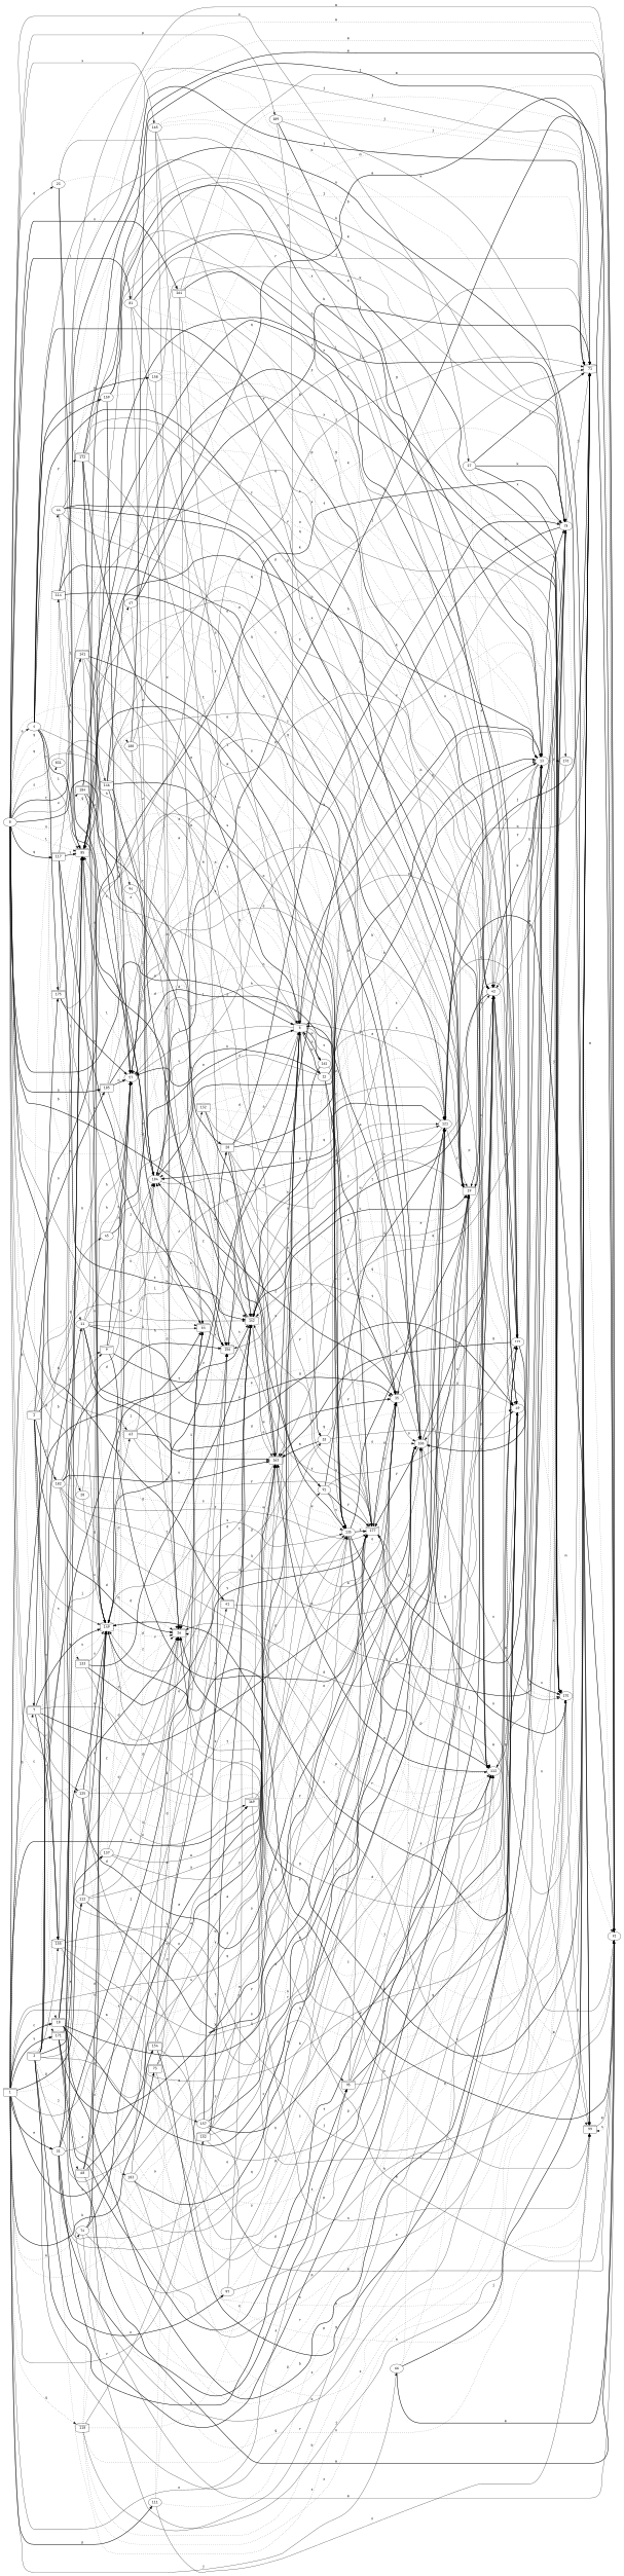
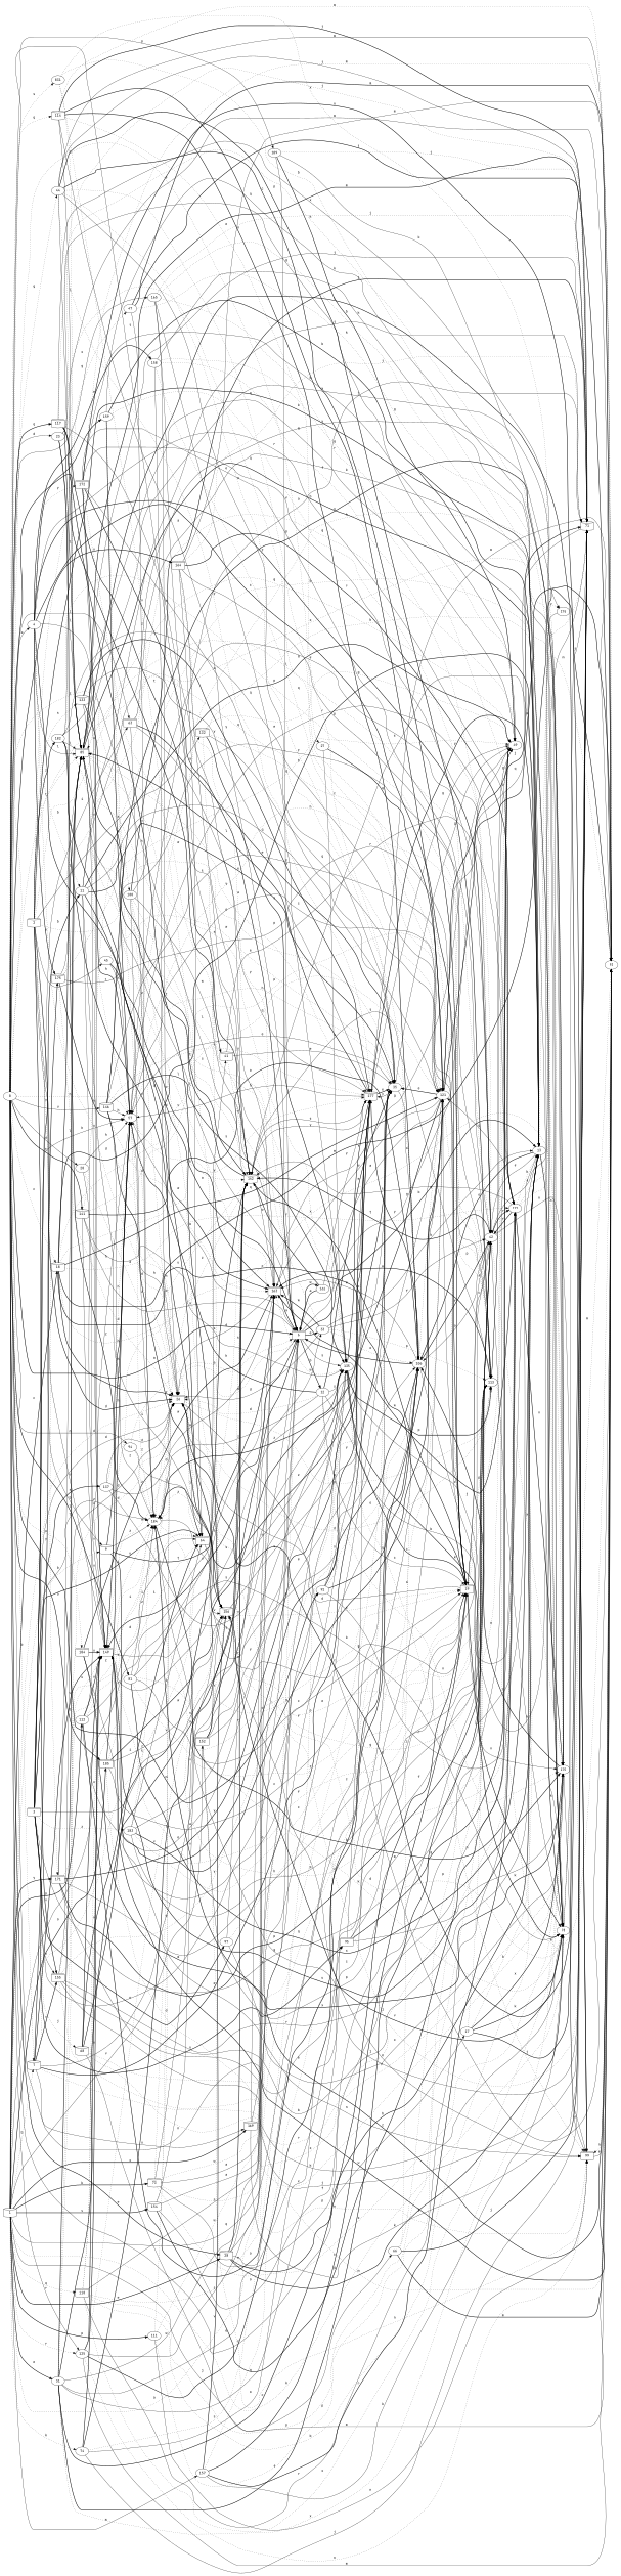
  strict digraph {
    fontname="JetBrains Mono"
    rankdir=LR
    node [fontname="JetBrains Mono" shape=ellipse]
    edge [fontname="JetBrains Mono" style=solid]
    0
    4
    6 [shape=cylinder]
    7 [shape=cylinder]
    17
    18 [shape=cylinder]
    20
    23
+   27
    28 [shape=cylinder]
    41 [shape=cylinder]
    44
    57
    63 [shape=cylinder]
    81
    85 [shape=cylinder]
    91
    94
    95 [shape=cylinder]
    104 [shape=cylinder]
    105 [shape=cylinder]
    109
    114 [shape=cylinder]
    117 [shape=cylinder]
    125
    n26 [label=831]
    141 [shape=cylinder]
    142 [shape=cylinder]
    146 [shape=cylinder]
    164 [shape=cylinder]
    165
    180
    26 [shape=cylinder]
    11
    64 [shape=cylinder]
    19 [shape=cylinder]
    42
    127
    158
    159
    172 [shape=cylinder]
    175 [shape=cylinder]
    49
    149 [shape=cylinder]
    135
    12
    13
    33
    161
    169 [shape=cylinder]
    155 [shape=cylinder]
    35
    170
    78
    71 [shape=cylinder]
    121
    177 [shape=cylinder]
    93
    113
    184
    106
    163 [shape=cylinder]
    156 [shape=cylinder]
    99 [shape=cylinder]
    1 [shape=cylinder]
    9 [shape=cylinder]
    31
    66
    73 [shape=cylinder]
    74
    111
    112
    118 [shape=cylinder]
    152 [shape=cylinder]
    154 [shape=cylinder]
    157
    171 [shape=cylinder]
    2 [shape=cylinder]
    45
    47
    132 [shape=cylinder]
    133 [shape=cylinder]
    182
    3 [shape=cylinder]
    68 [shape=cylinder]
    97
    n87 [label=137]
    183
    176
    0 -> 4 [label=a]
    0 -> 6 [label=a style=bold]
    0 -> 7 [label=b style=dotted]
    0 -> 17 [label=c]
    0 -> 18 [label=c style=dotted]
    0 -> 20 [label=d]
    0 -> 23 [label=d]
+   0 -> 27 [label=e style=dotted]
    0 -> 28 [label=e style=bold]
    0 -> 41 [label=f style=bold]
    0 -> 44 [label=g style=dotted]
    0 -> 57 [label=h style=dotted]
    0 -> 63 [label=i]
    0 -> 81 [label=l style=bold]
    0 -> 85 [label=l style=dotted]
    0 -> 91 [label=m style=bold]
    0 -> 94 [label=n]
    0 -> 95 [label=n]
    0 -> 104 [label=o style=dotted]
    0 -> 105 [label=o style=bold]
    0 -> 109 [label=p]
    0 -> 114 [label=q style=dotted]
    0 -> 117 [label=q style=bold]
    0 -> 125 [label=r]
    0 -> n26 [label=s style=dotted]
    0 -> 141 [label=t style=bold]
    0 -> 142 [label=t]
    0 -> 146 [label=u]
    0 -> 164 [label=x style=bold]
    0 -> 165 [label=x]
    0 -> 180 [label=z style=dotted]
    4 -> 85 [label=l]
    4 -> 142 [label=t]
    4 -> 26 [label=d style=dotted]
    4 -> 11 [label=b style=dotted]
    4 -> 64 [label=i style=bold]
    4 -> 19 [label=c style=bold]
    4 -> 42 [label=f style=bold]
    4 -> 127 [label=r]
    4 -> 158 [label=w style=bold]
    4 -> 159 [label=w style=bold]
    4 -> 172 [label=y style=dotted]
    4 -> 175 [label=y style=bold]
    6 -> 57 [label=h]
    6 -> 85 [label=l]
    6 -> 26 [label=d style=dotted]
    6 -> 49 [label=g]
    6 -> 149 [label=u style=bold]
    6 -> 135 [label=s]
    6 -> 12 [label=b style=bold]
    6 -> 13 [label=b style=bold]
    6 -> 33 [label=e style=bold]
    6 -> 161 [label=w style=bold]
    7 -> 142 [label=t style=dotted]
    7 -> 175 [label=y style=bold]
    7 -> 149 [label=u style=bold]
    7 -> 33 [label=e]
    7 -> 169 [label=x]
    7 -> 155 [label=v style=bold]
    7 -> 35 [label=e style=bold]
    7 -> 170 [label=x style=dotted]
    17 -> 42 [label=f style=dotted]
    17 -> 13 [label=b style=dotted]
    17 -> 170 [label=x style=bold]
    17 -> 78 [label=k style=bold]
    17 -> 71 [label=j style=bold]
    18 -> 85 [label=l style=bold]
    18 -> 26 [label=d style=bold]
    18 -> 19 [label=c style=bold]
    18 -> 127 [label=r style=dotted]
    18 -> 13 [label=b style=bold]
    18 -> 170 [label=x style=dotted]
    18 -> 121 [label=q style=bold]
    18 -> 177 [label=y style=dotted]
    18 -> 93 [label=m style=bold]
    18 -> 113 [label=p style=dotted]
    20 -> 57 [label=h]
    20 -> 26 [label=d style=dotted]
    20 -> 149 [label=u]
    23 -> 85 [label=l]
    23 -> 49 [label=g]
    23 -> 78 [label=k style=dotted]
    23 -> 121 [label=q style=dotted]
    23 -> 184 [label=z style=bold]
+   27 -> 135 [label=s]
+   27 -> 121 [label=q style=bold]
    28 -> 6 [label=a]
    28 -> 142 [label=t style=bold]
    28 -> 19 [label=c]
    28 -> 13 [label=b style=bold]
    28 -> 78 [label=k style=bold]
    28 -> 177 [label=y]
    41 -> 142 [label=t style=dotted]
    41 -> 127 [label=r]
    41 -> 35 [label=e]
    44 -> 85 [label=l]
    44 -> 19 [label=c style=bold]
    44 -> 35 [label=e]
    44 -> 71 [label=j]
    44 -> 121 [label=q style=dotted]
    44 -> 177 [label=y style=dotted]
    44 -> 93 [label=m]
    44 -> 113 [label=p style=bold]
    44 -> 106 [label=o style=dotted]
    57 -> 85 [label=l style=dotted]
    57 -> 142 [label=t style=dotted]
    57 -> 19 [label=c]
    57 -> 127 [label=r]
    57 -> 35 [label=e]
    57 -> 71 [label=j]
    57 -> 184 [label=z style=dotted]
    63 -> 49 [label=g style=dotted]
    63 -> 35 [label=e style=bold]
    63 -> 78 [label=k]
    63 -> 177 [label=y]
    63 -> 184 [label=z]
    81 -> 6 [label=a]
    81 -> 19 [label=c]
    81 -> 42 [label=f style=dotted]
    81 -> 170 [label=x style=bold]
    81 -> 78 [label=k]
    81 -> 113 [label=p style=dotted]
    81 -> 184 [label=z]
    85 -> 149 [label=u]
    85 -> 135 [label=s style=dotted]
    85 -> 13 [label=b style=bold]
    85 -> 170 [label=x]
    85 -> 71 [label=j]
    85 -> 177 [label=y style=dotted]
    85 -> 93 [label=m style=bold]
    91 -> 127 [label=r]
    91 -> 135 [label=s]
    91 -> 121 [label=q style=bold]
    91 -> 177 [label=y style=bold]
    91 -> 106 [label=o style=dotted]
    94 -> 6 [label=a style=dotted]
    94 -> 64 [label=i]
    94 -> 184 [label=z style=dotted]
    95 -> 19 [label=c]
    95 -> 42 [label=f]
    95 -> 49 [label=g style=bold]
    95 -> 170 [label=x]
    95 -> 177 [label=y]
    104 -> 19 [label=c]
    104 -> 149 [label=u style=bold]
    104 -> 170 [label=x style=bold]
    104 -> 163 [label=w style=bold]
    105 -> 57 [label=h style=bold]
    105 -> 64 [label=i style=dotted]
    105 -> 135 [label=s style=bold]
    105 -> 93 [label=m style=dotted]
    105 -> 106 [label=o]
    105 -> 156 [label=v]
    109 -> 6 [label=a]
    109 -> 49 [label=g style=bold]
    109 -> 78 [label=k]
    109 -> 71 [label=j style=dotted]
    114 -> 6 [label=a]
    114 -> 85 [label=l]
    114 -> 35 [label=e style=dotted]
    114 -> 71 [label=j style=bold]
    114 -> 121 [label=q style=bold]
    114 -> 93 [label=m style=dotted]
    114 -> 106 [label=o style=bold]
    117 -> 85 [label=l style=bold]
    117 -> 142 [label=t style=bold]
    117 -> 170 [label=x]
    117 -> 71 [label=j style=dotted]
    117 -> 163 [label=w]
    117 -> 156 [label=v style=bold]
    125 -> 149 [label=u style=bold]
    125 -> 135 [label=s]
    125 -> 93 [label=m]
    125 -> 106 [label=o style=bold]
    125 -> 156 [label=v style=dotted]
    125 -> 99 [label=n style=dotted]
    n26 -> 85 [label=l style=dotted]
    n26 -> 13 [label=b style=dotted]
    n26 -> 170 [label=x style=dotted]
    n26 -> 156 [label=v style=dotted]
    141 -> 6 [label=a]
    141 -> 149 [label=u]
    141 -> 135 [label=s]
    141 -> 13 [label=b style=dotted]
    141 -> 121 [label=q style=dotted]
    141 -> 106 [label=o style=bold]
    142 -> 85 [label=l style=bold]
    142 -> 19 [label=c style=bold]
    142 -> 149 [label=u style=dotted]
    142 -> 177 [label=y]
    142 -> 184 [label=z style=dotted]
    142 -> 163 [label=w]
    146 -> 57 [label=h]
    146 -> 26 [label=d style=dotted]
    146 -> 19 [label=c]
    146 -> 42 [label=f]
    146 -> 135 [label=s style=bold]
    146 -> 170 [label=x style=bold]
    146 -> 177 [label=y style=dotted]
    146 -> 184 [label=z]
    146 -> 163 [label=w style=dotted]
    146 -> 156 [label=v style=bold]
    164 -> 6 [label=a style=dotted]
    164 -> 64 [label=i]
    164 -> 127 [label=r style=bold]
    164 -> 71 [label=j style=dotted]
    164 -> 93 [label=m]
    164 -> 113 [label=p]
    164 -> 163 [label=w]
    165 -> 142 [label=t]
    165 -> 26 [label=d]
    165 -> 127 [label=r style=dotted]
    165 -> 13 [label=b style=dotted]
    165 -> 35 [label=e]
    165 -> 71 [label=j style=dotted]
    180 -> 142 [label=t style=dotted]
    180 -> 26 [label=d style=dotted]
    180 -> 42 [label=f]
    180 -> 71 [label=j style=bold]
    180 -> 184 [label=z]
    180 -> 163 [label=w]
    180 -> 156 [label=v style=dotted]
    26 -> 57 [label=h]
    26 -> 64 [label=i style=dotted]
    26 -> 71 [label=j style=dotted]
    26 -> 93 [label=m]
    26 -> 113 [label=p style=dotted]
    26 -> 99 [label=n]
    11 -> 64 [label=i]
    11 -> 49 [label=g style=bold]
    11 -> 149 [label=u]
    11 -> 35 [label=e style=bold]
    11 -> 71 [label=j]
    11 -> 121 [label=q]
    11 -> 163 [label=w style=bold]
    11 -> 176 [label=y]
    64 -> 57 [label=h style=dotted]
    64 -> 19 [label=c style=dotted]
    64 -> 184 [label=z style=dotted]
    64 -> 156 [label=v]
    19 -> 26 [label=d]
    19 -> 42 [label=f]
    19 -> 49 [label=g style=dotted]
    19 -> 78 [label=k style=bold]
    19 -> 113 [label=p style=dotted]
    42 -> 85 [label=l style=dotted]
    42 -> 142 [label=t style=bold]
    42 -> 19 [label=c]
    42 -> 127 [label=r style=bold]
    42 -> 170 [label=x style=dotted]
    42 -> 78 [label=k]
    42 -> 106 [label=o]
    42 -> 156 [label=v]
    42 -> 99 [label=n]
    127 -> 142 [label=t]
    127 -> 42 [label=f style=bold]
    127 -> 13 [label=b style=dotted]
    127 -> 170 [label=x style=bold]
    127 -> 71 [label=j style=dotted]
    127 -> 121 [label=q]
    127 -> 93 [label=m style=dotted]
    127 -> 184 [label=z style=dotted]
    127 -> 163 [label=w style=bold]
    158 -> 26 [label=d]
    158 -> 42 [label=f style=dotted]
    158 -> 49 [label=g style=dotted]
    158 -> 78 [label=k]
    158 -> 121 [label=q style=dotted]
    159 -> 57 [label=h style=bold]
    159 -> 26 [label=d style=dotted]
    159 -> 42 [label=a style=dotted]
    159 -> 13 [label=b style=bold]
    159 -> 78 [label=k]
    172 -> 6 [label=a style=bold]
    172 -> 57 [label=h style=bold]
    172 -> 42 [label=f]
    172 -> 149 [label=u]
    172 -> 135 [label=s]
    172 -> 13 [label=b]
    172 -> 93 [label=m style=dotted]
    172 -> 113 [label=p]
    172 -> 163 [label=w style=dotted]
    172 -> 99 [label=n style=bold]
    175 -> 57 [label=h style=bold]
    175 -> 85 [label=l]
    175 -> 26 [label=d style=dotted]
    175 -> 49 [label=g style=dotted]
    175 -> 170 [label=x style=dotted]
    175 -> 113 [label=p]
    49 -> 113 [label=p]
    149 -> 57 [label=h style=bold]
    149 -> 26 [label=d style=dotted]
    149 -> 42 [label=f style=dotted]
    149 -> 135 [label=s]
    149 -> 99 [label=n]
    135 -> 19 [label=c style=bold]
    135 -> 78 [label=k style=bold]
    135 -> 71 [label=j]
    135 -> 177 [label=y style=bold]
    135 -> 113 [label=p style=bold]
    135 -> 163 [label=w style=dotted]
    135 -> 99 [label=n style=dotted]
    12 -> 57 [label=h style=bold]
    12 -> 26 [label=d style=dotted]
    12 -> 19 [label=c]
    12 -> 135 [label=s]
    12 -> 13 [label=b]
    12 -> 35 [label=e style=bold]
    12 -> 170 [label=x style=dotted]
    12 -> 184 [label=z]
    13 -> 142 [label=t]
    13 -> 19 [label=c]
    13 -> 42 [label=f]
    13 -> 149 [label=u style=bold]
    13 -> 170 [label=x style=dotted]
    13 -> 78 [label=k style=bold]
    13 -> 177 [label=y style=bold]
    13 -> 106 [label=o style=bold]
    13 -> 176 [label=y style=dotted]
    33 -> 85 [label=l style=dotted]
    33 -> 26 [label=d]
    33 -> 42 [label=f]
    33 -> 13 [label=b]
    33 -> 113 [label=p style=dotted]
    33 -> 106 [label=o style=dotted]
    33 -> 163 [label=w style=bold]
    161 -> 6 [label=a style=bold]
    161 -> 142 [label=t style=bold]
    161 -> 177 [label=y]
    169 -> 35 [label=e]
    169 -> 71 [label=j]
    169 -> 163 [label=w]
    155 -> 85 [label=l]
    155 -> 26 [label=d style=dotted]
    155 -> 127 [label=r]
    155 -> 13 [label=b]
    155 -> 170 [label=x style=dotted]
    155 -> 71 [label=j]
    155 -> 177 [label=y style=dotted]
    35 -> 57 [label=h style=dotted]
    35 -> 49 [label=g]
    35 -> 177 [label=y]
    35 -> 184 [label=z style=bold]
    35 -> 106 [label=o]
    170 -> 57 [label=h style=dotted]
    170 -> 106 [label=o style=bold]
    170 -> 99 [label=n]
    78 -> 26 [label=d style=dotted]
    78 -> 71 [label=j]
    78 -> 93 [label=m style=dotted]
    78 -> 156 [label=v style=bold]
    71 -> 26 [label=d style=bold]
    71 -> 121 [label=q]
    121 -> 6 [label=a]
    121 -> 19 [label=c]
    121 -> 35 [label=e style=bold]
    121 -> 71 [label=j style=bold]
    121 -> 93 [label=m style=bold]
    121 -> 113 [label=p style=dotted]
    121 -> 184 [label=z style=bold]
    121 -> 163 [label=w]
    177 -> 57 [label=h]
    177 -> 85 [label=l style=bold]
    177 -> 142 [label=t]
    177 -> 49 [label=g]
    177 -> 149 [label=u]
    177 -> 35 [label=e style=bold]
    177 -> 93 [label=m]
    93 -> 149 [label=u style=bold]
    93 -> 184 [label=z style=bold]
    93 -> 99 [label=n style=dotted]
    113 -> 57 [label=h style=dotted]
    113 -> 142 [label=t]
    113 -> 26 [label=d style=dotted]
    113 -> 49 [label=g]
    113 -> 93 [label=m style=dotted]
    113 -> 163 [label=w style=bold]
    184 -> 26 [label=d style=dotted]
    184 -> 149 [label=u style=dotted]
    184 -> 13 [label=b style=bold]
    184 -> 78 [label=k style=dotted]
    184 -> 71 [label=j]
    184 -> 106 [label=o]
    106 -> 6 [label=a style=bold]
    106 -> 42 [label=f style=bold]
    106 -> 170 [label=x]
    106 -> 121 [label=q style=dotted]
    106 -> 177 [label=y style=bold]
    106 -> 163 [label=w]
    163 -> 6 [label=a style=bold]
    163 -> 85 [label=l style=dotted]
    163 -> 26 [label=d]
    163 -> 49 [label=g]
    156 -> 142 [label=t style=dotted]
    156 -> 19 [label=c style=dotted]
    156 -> 49 [label=g style=dotted]
    156 -> 121 [label=q]
    99 -> 85 [label=l style=bold]
    99 -> 93 [label=m]
    1 -> 6 [label=a style=dotted]
    1 -> 7 [label=b style=dotted]
    1 -> 18 [label=c style=bold]
    1 -> 28 [label=e style=bold]
    1 -> 41 [label=f]
-   1 -> 95 [label=n]
    1 -> 105 [label=o style=bold]
    1 -> 125 [label=r style=dotted]
    1 -> 26 [label=d style=dotted]
    1 -> 169 [label=x style=bold]
    1 -> 78 [label=k style=dotted]
    1 -> 121 [label=q]
    1 -> 9 [label=b style=dotted]
    1 -> 31 [label=e style=bold]
    1 -> 66 [label=j]
    1 -> 73 [label=k style=bold]
    1 -> 74 [label=k style=dotted]
    1 -> 111 [label=p style=bold]
    1 -> 112 [label=p style=bold]
    1 -> 118 [label=q style=dotted]
    1 -> 152 [label=v]
    1 -> 154 [label=v style=bold]
    1 -> 157 [label=w]
    1 -> 171 [label=y style=bold]
    9 -> 57 [label=h style=bold]
    9 -> 142 [label=t style=bold]
    9 -> 184 [label=z]
    9 -> 106 [label=o style=bold]
    31 -> 85 [label=l style=bold]
    31 -> 64 [label=i style=bold]
    31 -> 19 [label=c style=bold]
    31 -> 42 [label=f style=bold]
    31 -> 149 [label=u style=dotted]
    31 -> 35 [label=e]
    31 -> 170 [label=x style=dotted]
    31 -> 121 [label=q]
    31 -> 184 [label=z style=dotted]
    31 -> 163 [label=w]
    66 -> 71 [label=j style=bold]
    66 -> 93 [label=m style=bold]
    66 -> 113 [label=p style=dotted]
    66 -> 106 [label=o style=dotted]
    73 -> 6 [label=a]
    73 -> 26 [label=d style=dotted]
    73 -> 170 [label=x style=dotted]
    73 -> 121 [label=q style=dotted]
    73 -> 113 [label=p]
    73 -> 163 [label=w style=dotted]
    73 -> 156 [label=v]
    74 -> 142 [label=t style=bold]
    74 -> 149 [label=u style=bold]
    74 -> 135 [label=s style=dotted]
    74 -> 71 [label=j]
    74 -> 106 [label=o]
    111 -> 26 [label=d style=dotted]
    111 -> 113 [label=p style=dotted]
    111 -> 163 [label=w style=dotted]
    111 -> 99 [label=n]
    112 -> 6 [label=a]
    112 -> 57 [label=h]
    112 -> 64 [label=i]
    112 -> 149 [label=u style=bold]
    112 -> 184 [label=z style=dotted]
    112 -> 106 [label=o style=bold]
    118 -> 26 [label=d style=dotted]
    118 -> 127 [label=r]
    118 -> 149 [label=u style=dotted]
    118 -> 135 [label=s]
    118 -> 13 [label=b style=dotted]
    118 -> 35 [label=e style=dotted]
    118 -> 170 [label=x style=dotted]
    118 -> 113 [label=p style=dotted]
    152 -> 142 [label=t style=bold]
    152 -> 135 [label=s]
    152 -> 35 [label=e]
    152 -> 113 [label=p]
    152 -> 163 [label=w]
    152 -> 156 [label=v style=dotted]
    152 -> 99 [label=n style=dotted]
    154 -> 6 [label=a]
    154 -> 26 [label=d style=dotted]
    154 -> 42 [label=f]
    154 -> 49 [label=g style=bold]
    154 -> 156 [label=v]
    157 -> 19 [label=c style=bold]
    157 -> 127 [label=r style=bold]
    157 -> 35 [label=e style=dotted]
    157 -> 78 [label=k]
    157 -> 156 [label=v style=bold]
    171 -> 85 [label=l]
    171 -> 26 [label=d]
    171 -> 64 [label=i style=dotted]
    171 -> 42 [label=h]
    171 -> 78 [label=k]
    171 -> 177 [label=y style=bold]
    171 -> 113 [label=p style=bold]
    2 -> 26 [label=d style=bold]
    2 -> 49 [label=g style=dotted]
    2 -> 149 [label=u]
    2 -> 155 [label=v style=bold]
    2 -> 78 [label=k style=bold]
    2 -> 121 [label=q style=dotted]
    2 -> 106 [label=o style=dotted]
    2 -> 9 [label=b]
    2 -> 171 [label=y style=dotted]
    2 -> 45 [label=g]
    2 -> 47 [label=g style=dotted]
    2 -> 132 [label=s]
    2 -> 133 [label=s style=dotted]
    2 -> 182 [label=z style=bold]
    45 -> 6 [label=a style=bold]
    45 -> 57 [label=h]
    45 -> 35 [label=e style=dotted]
    47 -> 78 [label=k style=dotted]
    47 -> 71 [label=j style=bold]
    47 -> 93 [label=m style=bold]
    47 -> 184 [label=z]
    132 -> 19 [label=c style=dotted]
    132 -> 49 [label=g style=dotted]
    132 -> 135 [label=s style=bold]
    132 -> 13 [label=b style=dotted]
    132 -> 121 [label=q]
    132 -> 156 [label=v style=dotted]
    133 -> 142 [label=t style=bold]
    133 -> 49 [label=g]
    133 -> 149 [label=u]
    133 -> 177 [label=y style=bold]
    182 -> 85 [label=l]
    182 -> 135 [label=s style=dotted]
    182 -> 121 [label=q]
    182 -> 177 [label=y]
    182 -> 93 [label=m]
    182 -> 113 [label=p style=dotted]
    182 -> 163 [label=w style=bold]
    182 -> 156 [label=v style=bold]
    3 -> 57 [label=h]
    3 -> 63 [label=i]
    3 -> 91 [label=m]
    3 -> 95 [label=n style=bold]
    3 -> 26 [label=d]
    3 -> 11 [label=b style=bold]
    3 -> 64 [label=i style=bold]
    3 -> 49 [label=g]
    3 -> 135 [label=s]
    3 -> 155 [label=v]
    3 -> 184 [label=z]
    3 -> 68 [label=j style=dotted]
    3 -> 97 [label=n style=bold]
    3 -> n87 [label=s style=bold]
    3 -> 183 [label=z style=dotted]
    68 -> 6 [label=a style=bold]
    68 -> 127 [label=r style=dotted]
    68 -> 149 [label=u style=bold]
    68 -> 93 [label=m]
    68 -> 163 [label=w style=bold]
    68 -> 99 [label=n style=dotted]
    97 -> 142 [label=t]
    97 -> 19 [label=c style=dotted]
    97 -> 170 [label=x]
    n87 -> 57 [label=h style=dotted]
    n87 -> 26 [label=d]
    n87 -> 177 [label=y]
    n87 -> 163 [label=w]
    183 -> 64 [label=i]
    183 -> 19 [label=c style=dotted]
    183 -> 121 [label=q style=bold]
    183 -> 177 [label=y]
    183 -> 113 [label=p]
    183 -> 184 [label=z style=dotted]
    176 -> 42 [label=f]
  }
